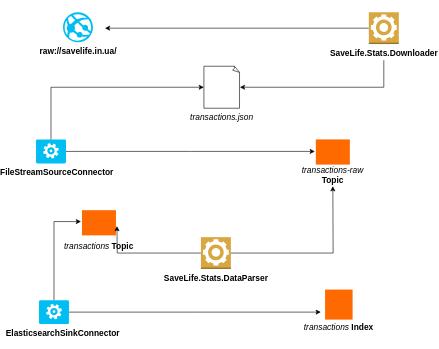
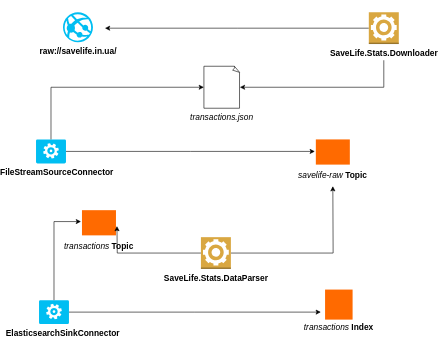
  <mxCell id="0" />
  <mxCell id="1" parent="0" />
  <mxCell id="2" value="&lt;b style=&quot;text-wrap-mode: wrap;&quot;&gt;&lt;font style=&quot;font-size: 14px;&quot;&gt;raw://savelife.in.ua/&lt;/font&gt;&lt;/b&gt;" style="verticalLabelPosition=bottom;html=1;verticalAlign=top;align=center;strokeColor=none;fillColor=#00BEF2;shape=mxgraph.azure.azure_website;pointerEvents=1;" vertex="1" parent="1"><mxGeometry x="90" y="20" width="50" height="50" as="geometry" /></mxCell>
  <mxCell id="3" style="edgeStyle=orthogonalEdgeStyle;rounded=0;orthogonalLoop=1;jettySize=auto;html=1;" edge="1" parent="1" source="4"><mxGeometry relative="1" as="geometry"><mxPoint x="160" y="46.5" as="targetPoint" /></mxGeometry></mxCell>
  <mxCell id="4" value="&lt;b&gt;&lt;font style=&quot;font-size: 14px;&quot;&gt;SaveLife.Stats.Downloader&lt;/font&gt;&lt;/b&gt;" style="outlineConnect=0;dashed=0;verticalLabelPosition=bottom;verticalAlign=top;align=center;html=1;shape=mxgraph.aws3.worker;fillColor=#D9A741;gradientColor=none;" vertex="1" parent="1"><mxGeometry x="600" y="20" width="50" height="53" as="geometry" /></mxCell>
  <mxCell id="5" value="" style="whiteSpace=wrap;html=1;shape=mxgraph.basic.document" vertex="1" parent="1"><mxGeometry x="325" y="110" width="60" height="70" as="geometry" /></mxCell>
  <mxCell id="6" value="&lt;i&gt;&lt;font style=&quot;font-size: 14px;&quot;&gt;transactions.json&lt;/font&gt;&lt;/i&gt;" style="text;html=1;align=center;verticalAlign=middle;whiteSpace=wrap;rounded=0;" vertex="1" parent="1"><mxGeometry x="330" y="190" width="50" height="10" as="geometry" /></mxCell>
  <mxCell id="7" value="" style="points=[];aspect=fixed;html=1;align=center;shadow=0;dashed=0;fillColor=#FF6A00;strokeColor=none;shape=mxgraph.alibaba_cloud.kafka;" vertex="1" parent="1"><mxGeometry x="121.65" y="350" width="56.7" height="42" as="geometry" /></mxCell>
- <mxCell id="8" value="&lt;font style=&quot;font-size: 14px;&quot;&gt;&lt;i&gt;transactions-raw &lt;/i&gt;&lt;b&gt;Topic&lt;/b&gt;&lt;/font&gt;" style="text;html=1;align=center;verticalAlign=middle;whiteSpace=wrap;rounded=0;" vertex="1" parent="1"><mxGeometry x="480" y="286.5" width="120" height="10" as="geometry" /></mxCell>
+ <mxCell id="8" value="&lt;font style=&quot;font-size: 14px;&quot;&gt;&lt;i&gt;savelife-raw &lt;/i&gt;&lt;b&gt;Topic&lt;/b&gt;&lt;/font&gt;" style="text;html=1;align=center;verticalAlign=middle;whiteSpace=wrap;rounded=0;" vertex="1" parent="1"><mxGeometry x="480" y="286.5" width="120" height="10" as="geometry" /></mxCell>
  <mxCell id="9" value="" style="points=[];aspect=fixed;html=1;align=center;shadow=0;dashed=0;fillColor=#FF6A00;strokeColor=none;shape=mxgraph.alibaba_cloud.kafka;" vertex="1" parent="1"><mxGeometry x="511.65" y="232" width="56.7" height="42" as="geometry" /></mxCell>
  <mxCell id="10" value="&lt;font style=&quot;font-size: 14px;&quot;&gt;&lt;i&gt;transactions &lt;/i&gt;&lt;b&gt;Topic&lt;/b&gt;&lt;/font&gt;" style="text;html=1;align=center;verticalAlign=middle;whiteSpace=wrap;rounded=0;" vertex="1" parent="1"><mxGeometry x="90" y="404.5" width="120" height="10" as="geometry" /></mxCell>
  <mxCell id="11" style="edgeStyle=orthogonalEdgeStyle;rounded=0;orthogonalLoop=1;jettySize=auto;html=1;exitX=1;exitY=0.5;exitDx=0;exitDy=0;exitPerimeter=0;" edge="1" parent="1" source="13"><mxGeometry relative="1" as="geometry"><mxPoint x="540" y="310" as="targetPoint" /></mxGeometry></mxCell>
  <mxCell id="12" style="edgeStyle=orthogonalEdgeStyle;rounded=0;orthogonalLoop=1;jettySize=auto;html=1;" edge="1" parent="1" source="13"><mxGeometry relative="1" as="geometry"><mxPoint x="180" y="376.5" as="targetPoint" /></mxGeometry></mxCell>
  <mxCell id="13" value="&lt;b&gt;&lt;font style=&quot;font-size: 14px;&quot;&gt;SaveLife.Stats.DataParser&lt;/font&gt;&lt;/b&gt;" style="outlineConnect=0;dashed=0;verticalLabelPosition=bottom;verticalAlign=top;align=center;html=1;shape=mxgraph.aws3.worker;fillColor=#D9A741;gradientColor=none;" vertex="1" parent="1"><mxGeometry x="320" y="395" width="50" height="53" as="geometry" /></mxCell>
  <mxCell id="14" value="" style="points=[];aspect=fixed;html=1;align=center;shadow=0;dashed=0;fillColor=#FF6A00;strokeColor=none;shape=mxgraph.alibaba_cloud.elasticsearch;" vertex="1" parent="1"><mxGeometry x="527.05" y="482.4" width="45.9" height="50.1" as="geometry" /></mxCell>
  <mxCell id="15" value="&lt;font style=&quot;font-size: 14px;&quot;&gt;&lt;i&gt;transactions &lt;/i&gt;&lt;b&gt;Index&lt;/b&gt;&lt;/font&gt;" style="text;html=1;align=center;verticalAlign=middle;whiteSpace=wrap;rounded=0;" vertex="1" parent="1"><mxGeometry x="490" y="540" width="120" height="10" as="geometry" /></mxCell>
  <mxCell id="16" style="edgeStyle=orthogonalEdgeStyle;rounded=0;orthogonalLoop=1;jettySize=auto;html=1;" edge="1" parent="1" source="17"><mxGeometry relative="1" as="geometry"><mxPoint x="520" y="520" as="targetPoint" /></mxGeometry></mxCell>
  <mxCell id="17" value="" style="verticalLabelPosition=bottom;html=1;verticalAlign=top;align=center;strokeColor=none;fillColor=#00BEF2;shape=mxgraph.azure.worker_role;" vertex="1" parent="1"><mxGeometry x="50" y="500" width="50" height="40" as="geometry" /></mxCell>
  <mxCell id="18" value="&lt;font style=&quot;font-size: 14px;&quot;&gt;&lt;b&gt;FileStreamSourceConnector&lt;/b&gt;&lt;/font&gt;" style="text;html=1;align=center;verticalAlign=middle;whiteSpace=wrap;rounded=0;" vertex="1" parent="1"><mxGeometry x="20" y="282" width="120" height="10" as="geometry" /></mxCell>
  <mxCell id="19" style="edgeStyle=orthogonalEdgeStyle;rounded=0;orthogonalLoop=1;jettySize=auto;html=1;exitX=1;exitY=0.5;exitDx=0;exitDy=0;exitPerimeter=0;" edge="1" parent="1" source="20"><mxGeometry relative="1" as="geometry"><mxPoint x="510" y="252" as="targetPoint" /></mxGeometry></mxCell>
  <mxCell id="20" value="" style="verticalLabelPosition=bottom;html=1;verticalAlign=top;align=center;strokeColor=none;fillColor=#00BEF2;shape=mxgraph.azure.worker_role;" vertex="1" parent="1"><mxGeometry x="45" y="232" width="50" height="40" as="geometry" /></mxCell>
  <mxCell id="21" value="&lt;font style=&quot;font-size: 14px;&quot;&gt;&lt;b&gt;ElasticsearchSinkConnector&lt;/b&gt;&lt;/font&gt;" style="text;html=1;align=center;verticalAlign=middle;whiteSpace=wrap;rounded=0;" vertex="1" parent="1"><mxGeometry x="30" y="550" width="120" height="10" as="geometry" /></mxCell>
  <mxCell id="22" style="edgeStyle=orthogonalEdgeStyle;rounded=0;orthogonalLoop=1;jettySize=auto;html=1;entryX=1;entryY=0.5;entryDx=0;entryDy=0;entryPerimeter=0;" edge="1" parent="1" target="5"><mxGeometry relative="1" as="geometry"><mxPoint x="625" y="100" as="sourcePoint" /><Array as="points"><mxPoint x="625" y="145" /></Array></mxGeometry></mxCell>
  <mxCell id="23" style="edgeStyle=orthogonalEdgeStyle;rounded=0;orthogonalLoop=1;jettySize=auto;html=1;exitX=0.5;exitY=0;exitDx=0;exitDy=0;exitPerimeter=0;entryX=0;entryY=0.5;entryDx=0;entryDy=0;entryPerimeter=0;" edge="1" parent="1" source="20" target="5"><mxGeometry relative="1" as="geometry" /></mxCell>
  <mxCell id="24" style="edgeStyle=orthogonalEdgeStyle;rounded=0;orthogonalLoop=1;jettySize=auto;html=1;" edge="1" parent="1" source="17"><mxGeometry relative="1" as="geometry"><mxPoint x="120" y="369" as="targetPoint" /><Array as="points"><mxPoint x="75" y="369" /></Array></mxGeometry></mxCell>
